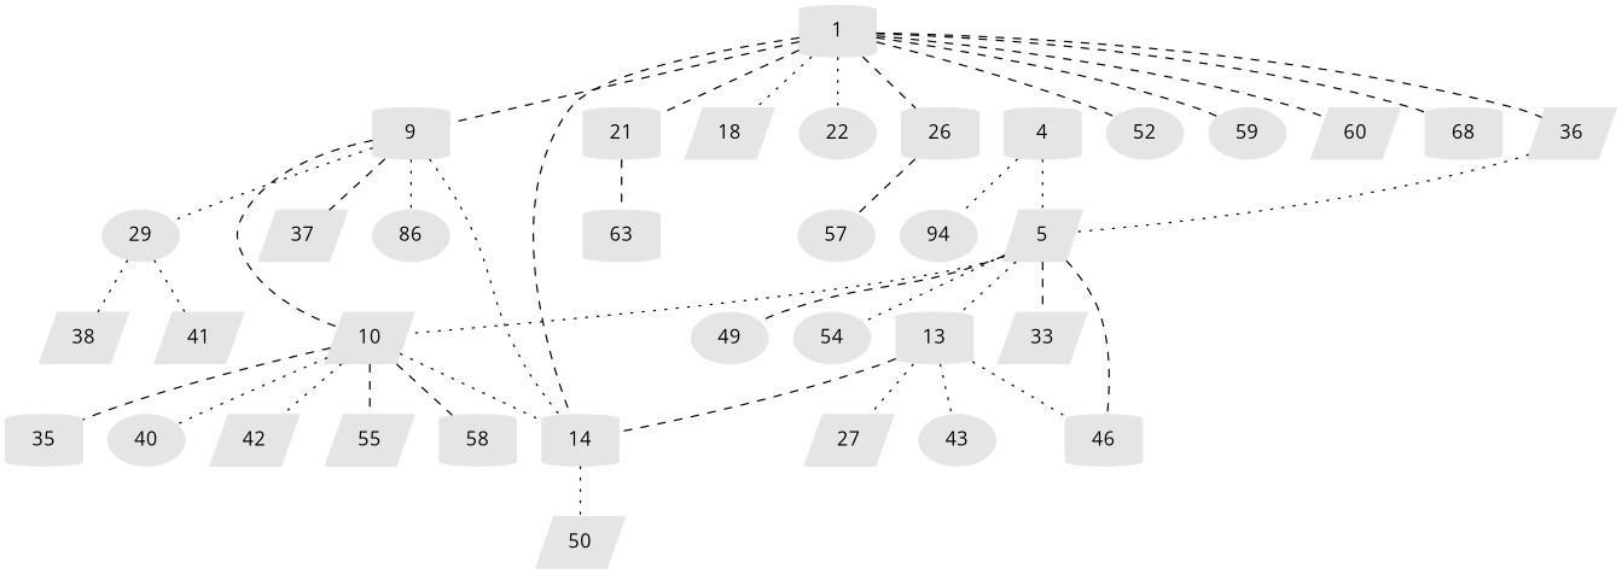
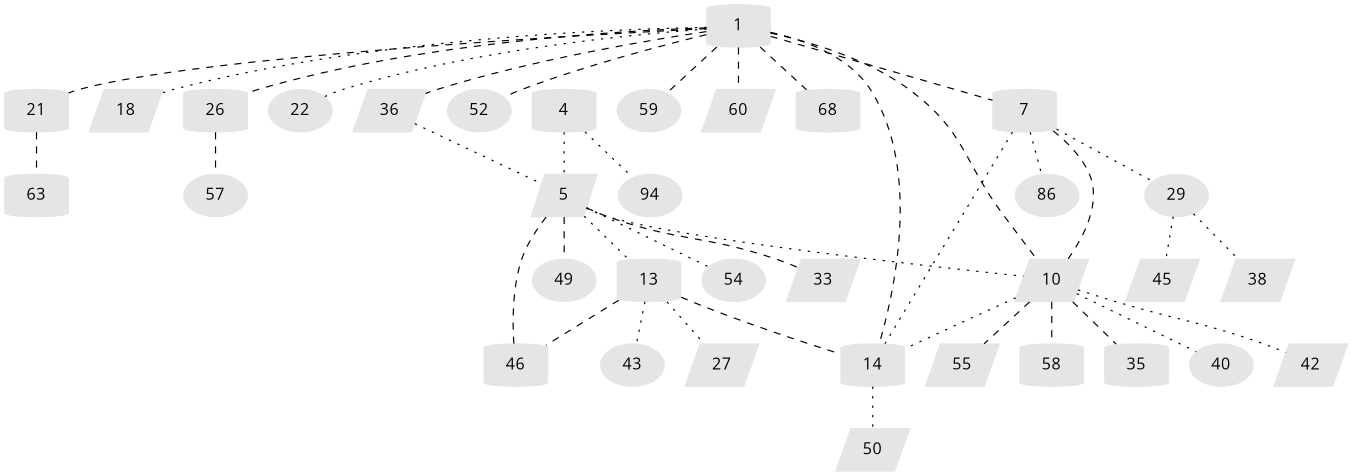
  graph {
    fontname="Open Sans"
    node [color=gray90 fontname="Open Sans" shape=parallelogram style=filled]
    edge [fontname="Open Sans" style=dashed]
    1 [shape=cylinder super="+2+9+3"]
-   7 [shape=cylinder super="+8" label=9]
+   7 [shape=cylinder super="+8"]
    10 [super="+24+11+12+16"]
    14 [shape=cylinder super="+30+32+66+15"]
    18
    n6 [label=22 shape=ellipse]
    21 [shape=cylinder super="+31"]
    26 [shape=cylinder super="+71"]
    36
    52 [shape=ellipse]
    59 [shape=ellipse]
    60
    68 [shape=cylinder]
    5 [super="+39+6+61+47+67+34"]
    13 [shape=cylinder super="+17+28+69"]
    33
    46 [shape=cylinder]
    49 [shape=ellipse]
    54 [shape=ellipse]
    29 [shape=ellipse super="+65"]
-   37
    n22 [label=86 shape=ellipse]
    35 [shape=cylinder]
    40 [shape=ellipse super="+53+70+44"]
    42 [super="+62"]
    55
    58 [shape=cylinder]
    50
    63 [shape=cylinder]
    57 [shape=ellipse]
    4 [shape=cylinder]
    n32 [label=94 shape=ellipse]
    27
    43 [shape=ellipse]
    38
-   45 [label=41]
+   45
    1 -- 7 [weight=2]
+   1 -- 10 [weight=2]
    1 -- 14 [weight=2]
    1 -- 18 [style=dotted]
    1 -- n6 [style=dotted]
    1 -- 21
    1 -- 26
    1 -- 36
    1 -- 52
    1 -- 59
    1 -- 60
    1 -- 68
    7 -- 10
    7 -- 14 [style=dotted]
    7 -- 29 [style=dotted]
-   7 -- 37
    7 -- n22 [style=dotted]
    10 -- 14 [style=dotted]
    10 -- 35
    10 -- 40 [style=dotted]
    10 -- 42 [style=dotted]
    10 -- 55
    10 -- 58
    14 -- 50 [style=dotted]
    21 -- 63
    26 -- 57
    36 -- 5 [style=dotted weight=2]
    5 -- 10 [style=dotted weight=2]
    5 -- 13 [style=dotted]
    5 -- 33
    5 -- 46
    5 -- 49
    5 -- 54 [style=dotted]
    13 -- 14 [weight=2]
-   13 -- 46 [style=dotted]
+   13 -- 46
    13 -- 27 [style=dotted]
    13 -- 43 [style=dotted]
    29 -- 38 [style=dotted]
    29 -- 45 [style=dotted]
    4 -- 5 [style=dotted weight=2]
    4 -- n32 [style=dotted]
  }
